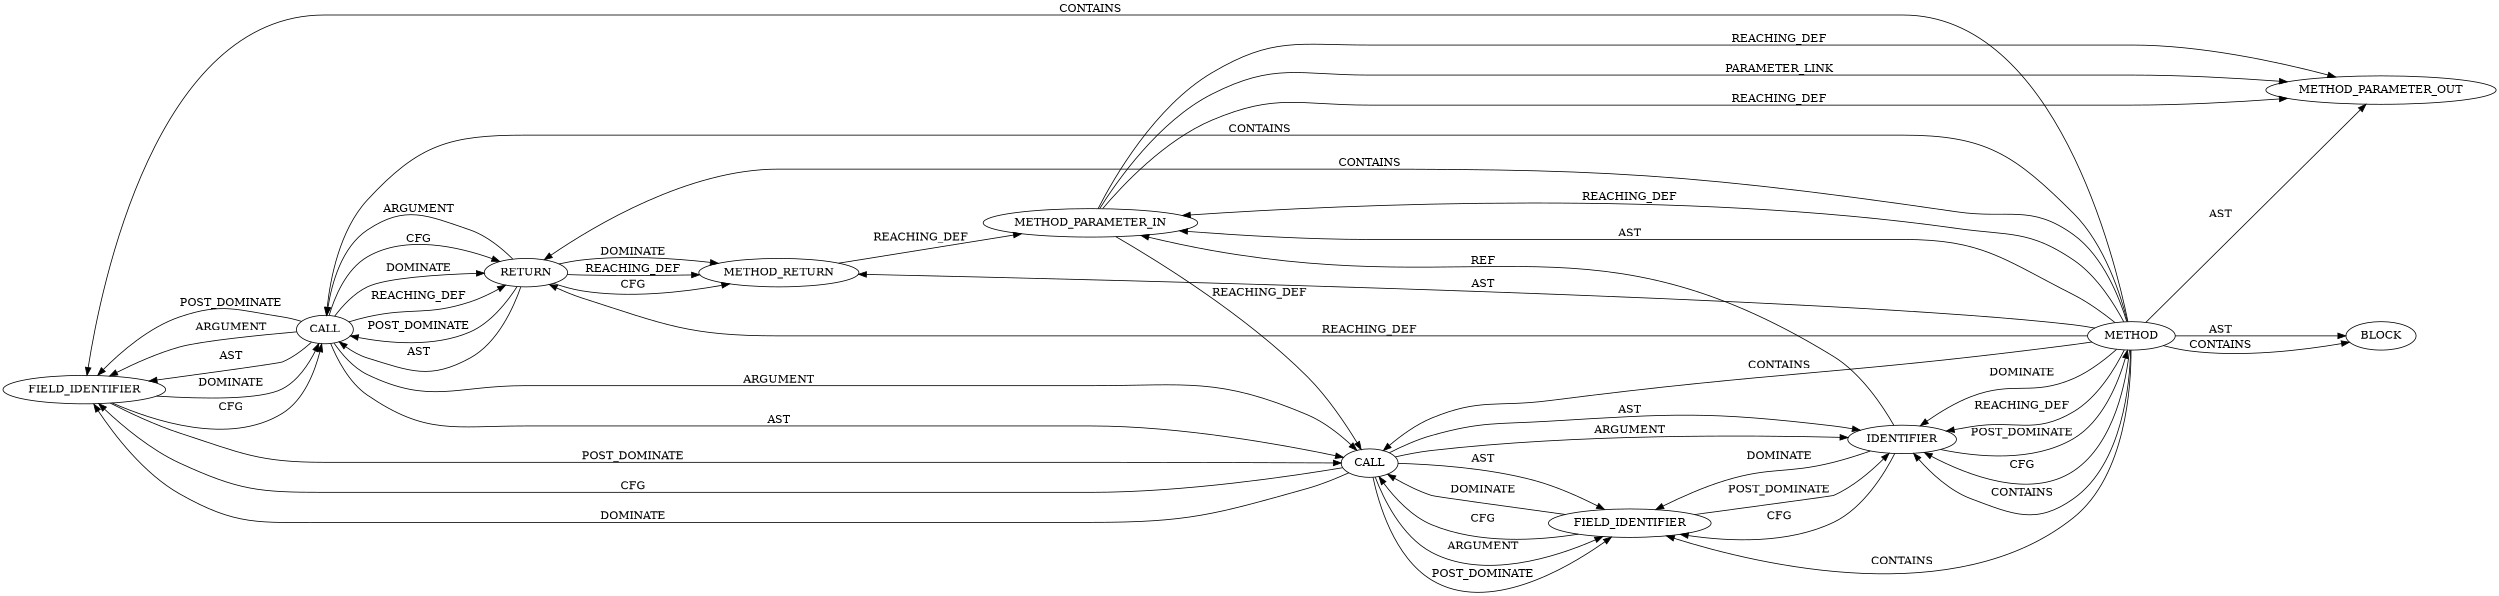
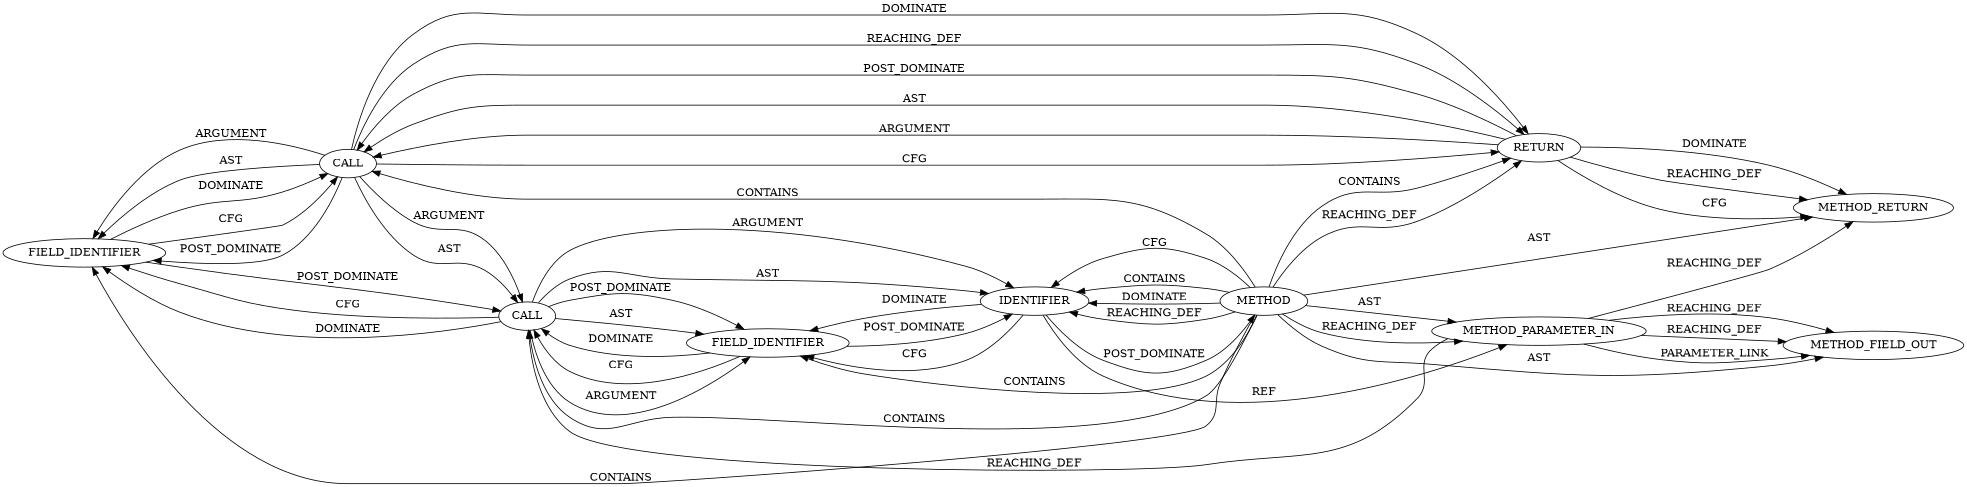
  digraph {
    rankdir=LR
    node [CODE="struct ceph_connection *con" COLUMN_NUMBER=9 LINE_NUMBER=3528 ORDER=1]
    n1 [ARGUMENT_INDEX=2 CANONICAL_NAME=peer_global_seq CODE=peer_global_seq ORDER=2 label=FIELD_IDENTIFIER]
    n2 [ARGUMENT_INDEX=-1 CODE="con->v2.peer_global_seq" DISPATCH_TYPE=STATIC_DISPATCH METHOD_FULL_NAME="<operator>.fieldAccess" NAME="<operator>.fieldAccess" TYPE_FULL_NAME="<empty>" label=CALL]
    n3 [ARGUMENT_INDEX=1 CODE="con->v2" DISPATCH_TYPE=STATIC_DISPATCH METHOD_FULL_NAME="<operator>.indirectFieldAccess" NAME="<operator>.indirectFieldAccess" TYPE_FULL_NAME="<empty>" label=CALL]
    n4 [ARGUMENT_INDEX=-1 CODE="return con->v2.peer_global_seq;" COLUMN_NUMBER=2 label=RETURN]
    n5 [ARGUMENT_INDEX=1 CODE=con NAME=con TYPE_FULL_NAME="ceph_connection*" label=IDENTIFIER]
    n6 [ARGUMENT_INDEX=2 CANONICAL_NAME=v2 CODE=v2 ORDER=2 label=FIELD_IDENTIFIER]
    n7 [COLUMN_NUMBER=25 EVALUATION_STRATEGY=BY_VALUE INDEX=1 IS_VARIADIC=false LINE_NUMBER=3526 NAME=con TYPE_FULL_NAME="ceph_connection*" label=METHOD_PARAMETER_IN]
-   n8 [COLUMN_NUMBER=25 EVALUATION_STRATEGY=BY_VALUE INDEX=1 IS_VARIADIC=false LINE_NUMBER=3526 NAME=con TYPE_FULL_NAME="ceph_connection*" label=METHOD_PARAMETER_OUT]
+   n8 [COLUMN_NUMBER=25 EVALUATION_STRATEGY=BY_VALUE INDEX=1 IS_VARIADIC=false LINE_NUMBER=3526 NAME=con TYPE_FULL_NAME="ceph_connection*" label=METHOD_FIELD_OUT]
    n9 [CODE=RET COLUMN_NUMBER=1 EVALUATION_STRATEGY=BY_VALUE LINE_NUMBER=3526 ORDER=3 TYPE_FULL_NAME=bool label=METHOD_RETURN]
    n10 [AST_PARENT_FULL_NAME="messenger_v2.c:<global>" AST_PARENT_TYPE=TYPE_DECL CODE="bool ceph_con_v2_opened(struct ceph_connection *con)\n{\n	return con->v2.peer_global_seq;\n}" COLUMN_NUMBER=1 COLUMN_NUMBER_END=1 FILENAME="messenger_v2.c" FULL_NAME=ceph_con_v2_opened IS_EXTERNAL=false LINE_NUMBER=3526 LINE_NUMBER_END=3529 NAME=ceph_con_v2_opened ORDER=133 SIGNATURE="bool ceph_con_v2_opened (ceph_connection*)" label=METHOD]
-   n11 [ARGUMENT_INDEX=-1 CODE="{\n	return con->v2.peer_global_seq;\n}" COLUMN_NUMBER=1 LINE_NUMBER=3527 ORDER=2 TYPE_FULL_NAME=void label=BLOCK]
    n1 -> n2 [label=DOMINATE]
    n1 -> n2 [label=CFG]
    n1 -> n3 [label=POST_DOMINATE]
    n2 -> n1 [label=POST_DOMINATE]
    n2 -> n1 [label=ARGUMENT]
    n2 -> n1 [label=AST]
    n2 -> n3 [label=ARGUMENT]
    n2 -> n3 [label=AST]
    n2 -> n4 [label=CFG]
    n2 -> n4 [label=DOMINATE]
    n2 -> n4 [VARIABLE="con->v2.peer_global_seq" label=REACHING_DEF]
    n3 -> n1 [label=CFG]
    n3 -> n1 [label=DOMINATE]
    n3 -> n5 [label=ARGUMENT]
    n3 -> n5 [label=AST]
    n3 -> n6 [label=ARGUMENT]
    n3 -> n6 [label=POST_DOMINATE]
    n3 -> n6 [label=AST]
    n4 -> n2 [label=POST_DOMINATE]
    n4 -> n2 [label=AST]
    n4 -> n2 [label=ARGUMENT]
    n4 -> n9 [label=DOMINATE]
    n4 -> n9 [VARIABLE="<RET>" label=REACHING_DEF]
    n4 -> n9 [label=CFG]
    n5 -> n6 [label=CFG]
    n5 -> n6 [label=DOMINATE]
    n5 -> n7 [label=REF]
    n5 -> n10 [label=POST_DOMINATE]
    n6 -> n3 [label=DOMINATE]
    n6 -> n3 [label=CFG]
    n6 -> n5 [label=POST_DOMINATE]
    n7 -> n3 [VARIABLE=con label=REACHING_DEF]
    n7 -> n8 [label=PARAMETER_LINK]
    n7 -> n8 [VARIABLE=con label=REACHING_DEF]
    n7 -> n8 [VARIABLE=con label=REACHING_DEF]
-   n9 -> n7 [VARIABLE=con label=REACHING_DEF]
+   n7 -> n9 [VARIABLE=con label=REACHING_DEF]
    n10 -> n1 [label=CONTAINS]
    n10 -> n2 [label=CONTAINS]
    n10 -> n3 [label=CONTAINS]
    n10 -> n4 [label=CONTAINS]
    n10 -> n4 [label=REACHING_DEF]
    n10 -> n5 [label=CFG]
    n10 -> n5 [label=CONTAINS]
    n10 -> n5 [label=DOMINATE]
    n10 -> n5 [label=REACHING_DEF]
    n10 -> n6 [label=CONTAINS]
    n10 -> n7 [label=AST]
    n10 -> n7 [label=REACHING_DEF]
    n10 -> n8 [label=AST]
    n10 -> n9 [label=AST]
-   n10 -> n11 [label=AST]
-   n10 -> n11 [label=CONTAINS]
  }
